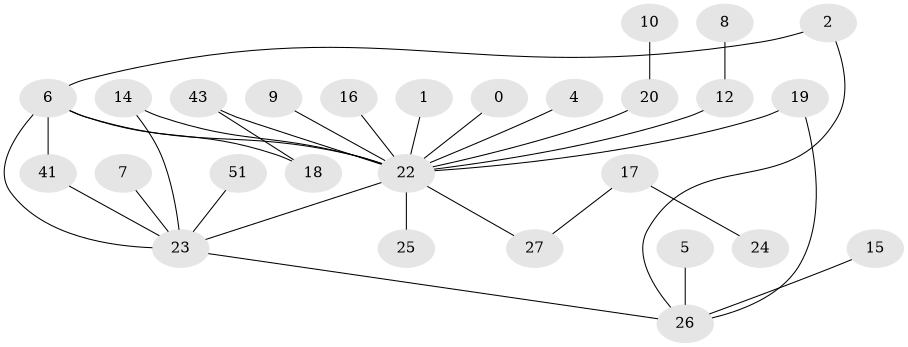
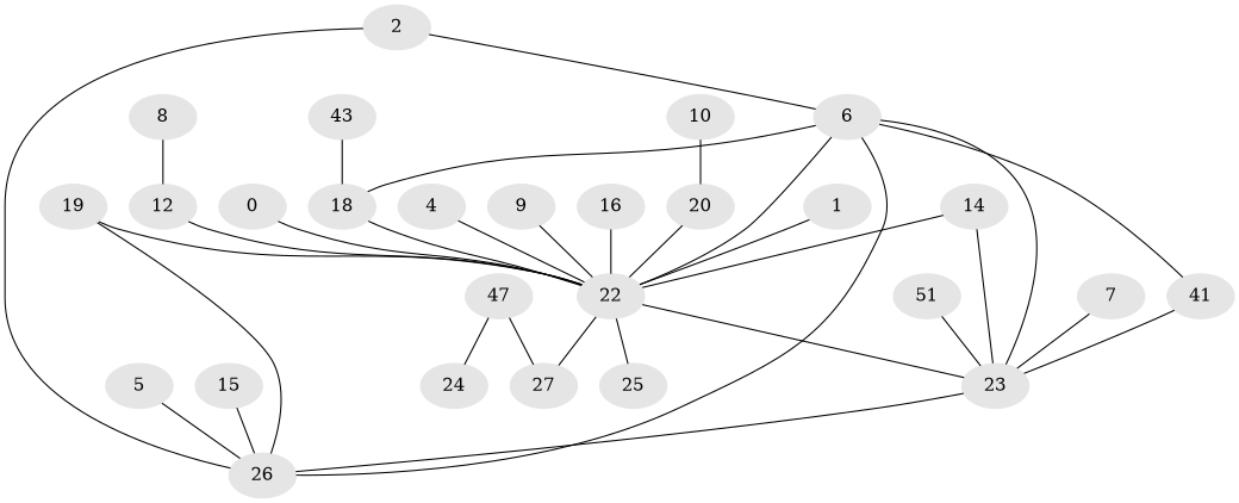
  graph {
    node [color=gray90 style=filled]
    edge [weight=1.0]
    1
    22
    23
    27
    25
    2
    6
    26
    18
    n10 [label=41]
    n11 [label=0]
    4
    5
    7
    8
    12
    9
    10
    20
    n20 [label=51]
    n21 [label=43]
    14
    15
    16
-   17
+   17 [label=47]
    24
    19
    1 -- 22
    22 -- 23
    22 -- 27
    22 -- 25
    23 -- 26
    2 -- 6
    2 -- 26
    6 -- 22
    6 -- 23
+   6 -- 26
    6 -- 18
    6 -- n10
-   n21 -- 22
+   18 -- 22
    n10 -- 23
    n11 -- 22
    4 -- 22
    5 -- 26
    7 -- 23
    8 -- 12
    12 -- 22
    9 -- 22
    10 -- 20
    20 -- 22
    n20 -- 23
    n21 -- 18
    14 -- 22
    14 -- 23
    15 -- 26
    16 -- 22 [weight=2.0]
    17 -- 27
    17 -- 24
    19 -- 22
    19 -- 26
  }
